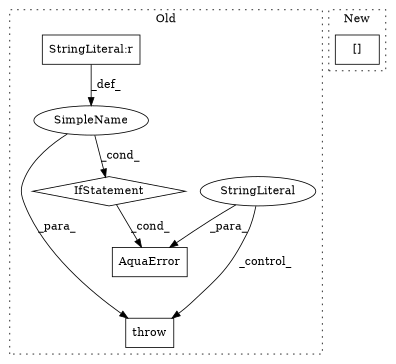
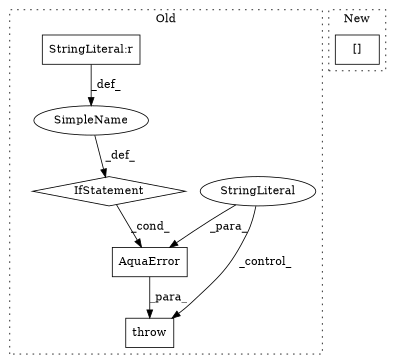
  digraph {
    node [shape=box]
    n1 [a=32 l="10,1" label=AquaError s="1062,1160"]
    n2 [a=25 l="4,2" label=IfStatement s="1008,1044" shape=diamond]
    n3 [a=42 label=SimpleName shape=ellipse]
    n4 [a=45 l=88 label=StringLiteral s=1072 shape=ellipse]
    n5 [a=27 l=4 label="StringLiteral:r" s=1025]
    n6 [a=53 l=6 label=throw s=1056]
    n7 [a=2 l="15,1" label="[]" s="1321,1355"]
    subgraph cluster_1 {
      label=Old
      style=dotted
      n1
      n2
      n3
      n4
      n5
      n6
    }
    subgraph cluster_2 {
      label=New
      style=dotted
      n7
    }
-   n3 -> n6 [label=_para_]
+   n1 -> n6 [label=_para_]
    n2 -> n1 [label=_cond_]
-   n3 -> n2 [label=_cond_]
+   n3 -> n2 [label=_def_]
    n4 -> n1 [label=_para_]
    n4 -> n6 [label=_control_]
    n5 -> n3 [label=_def_]
  }
